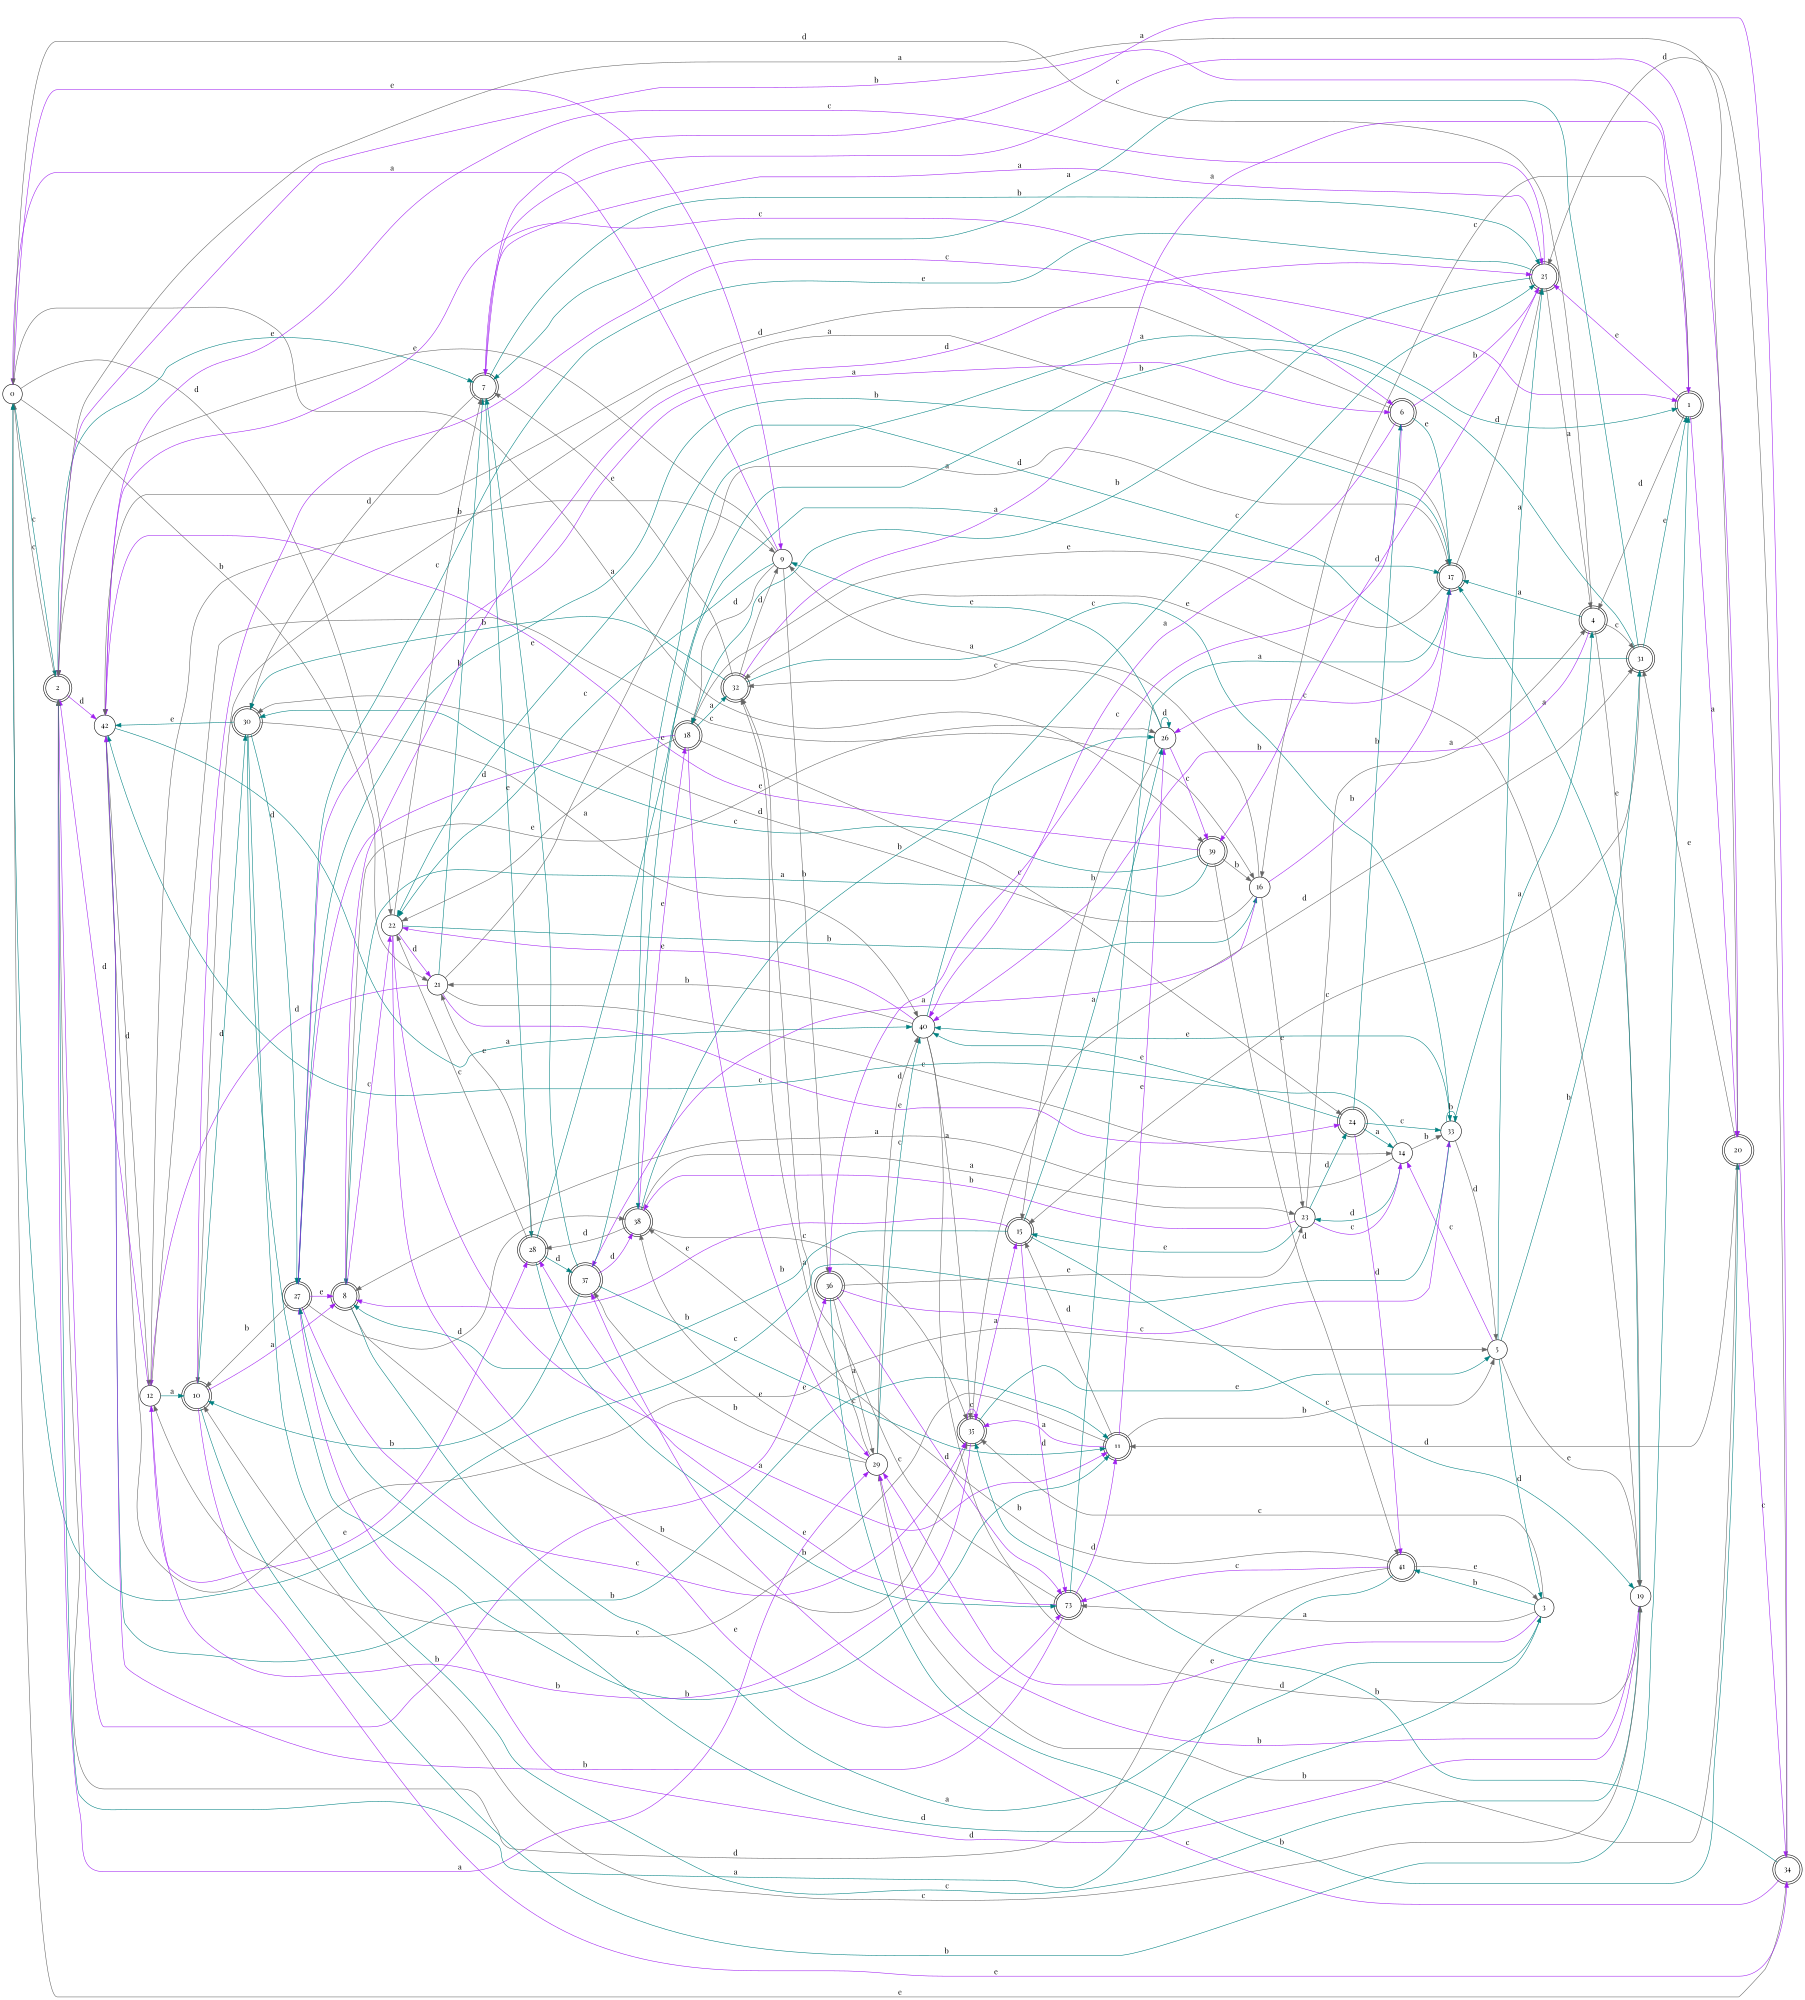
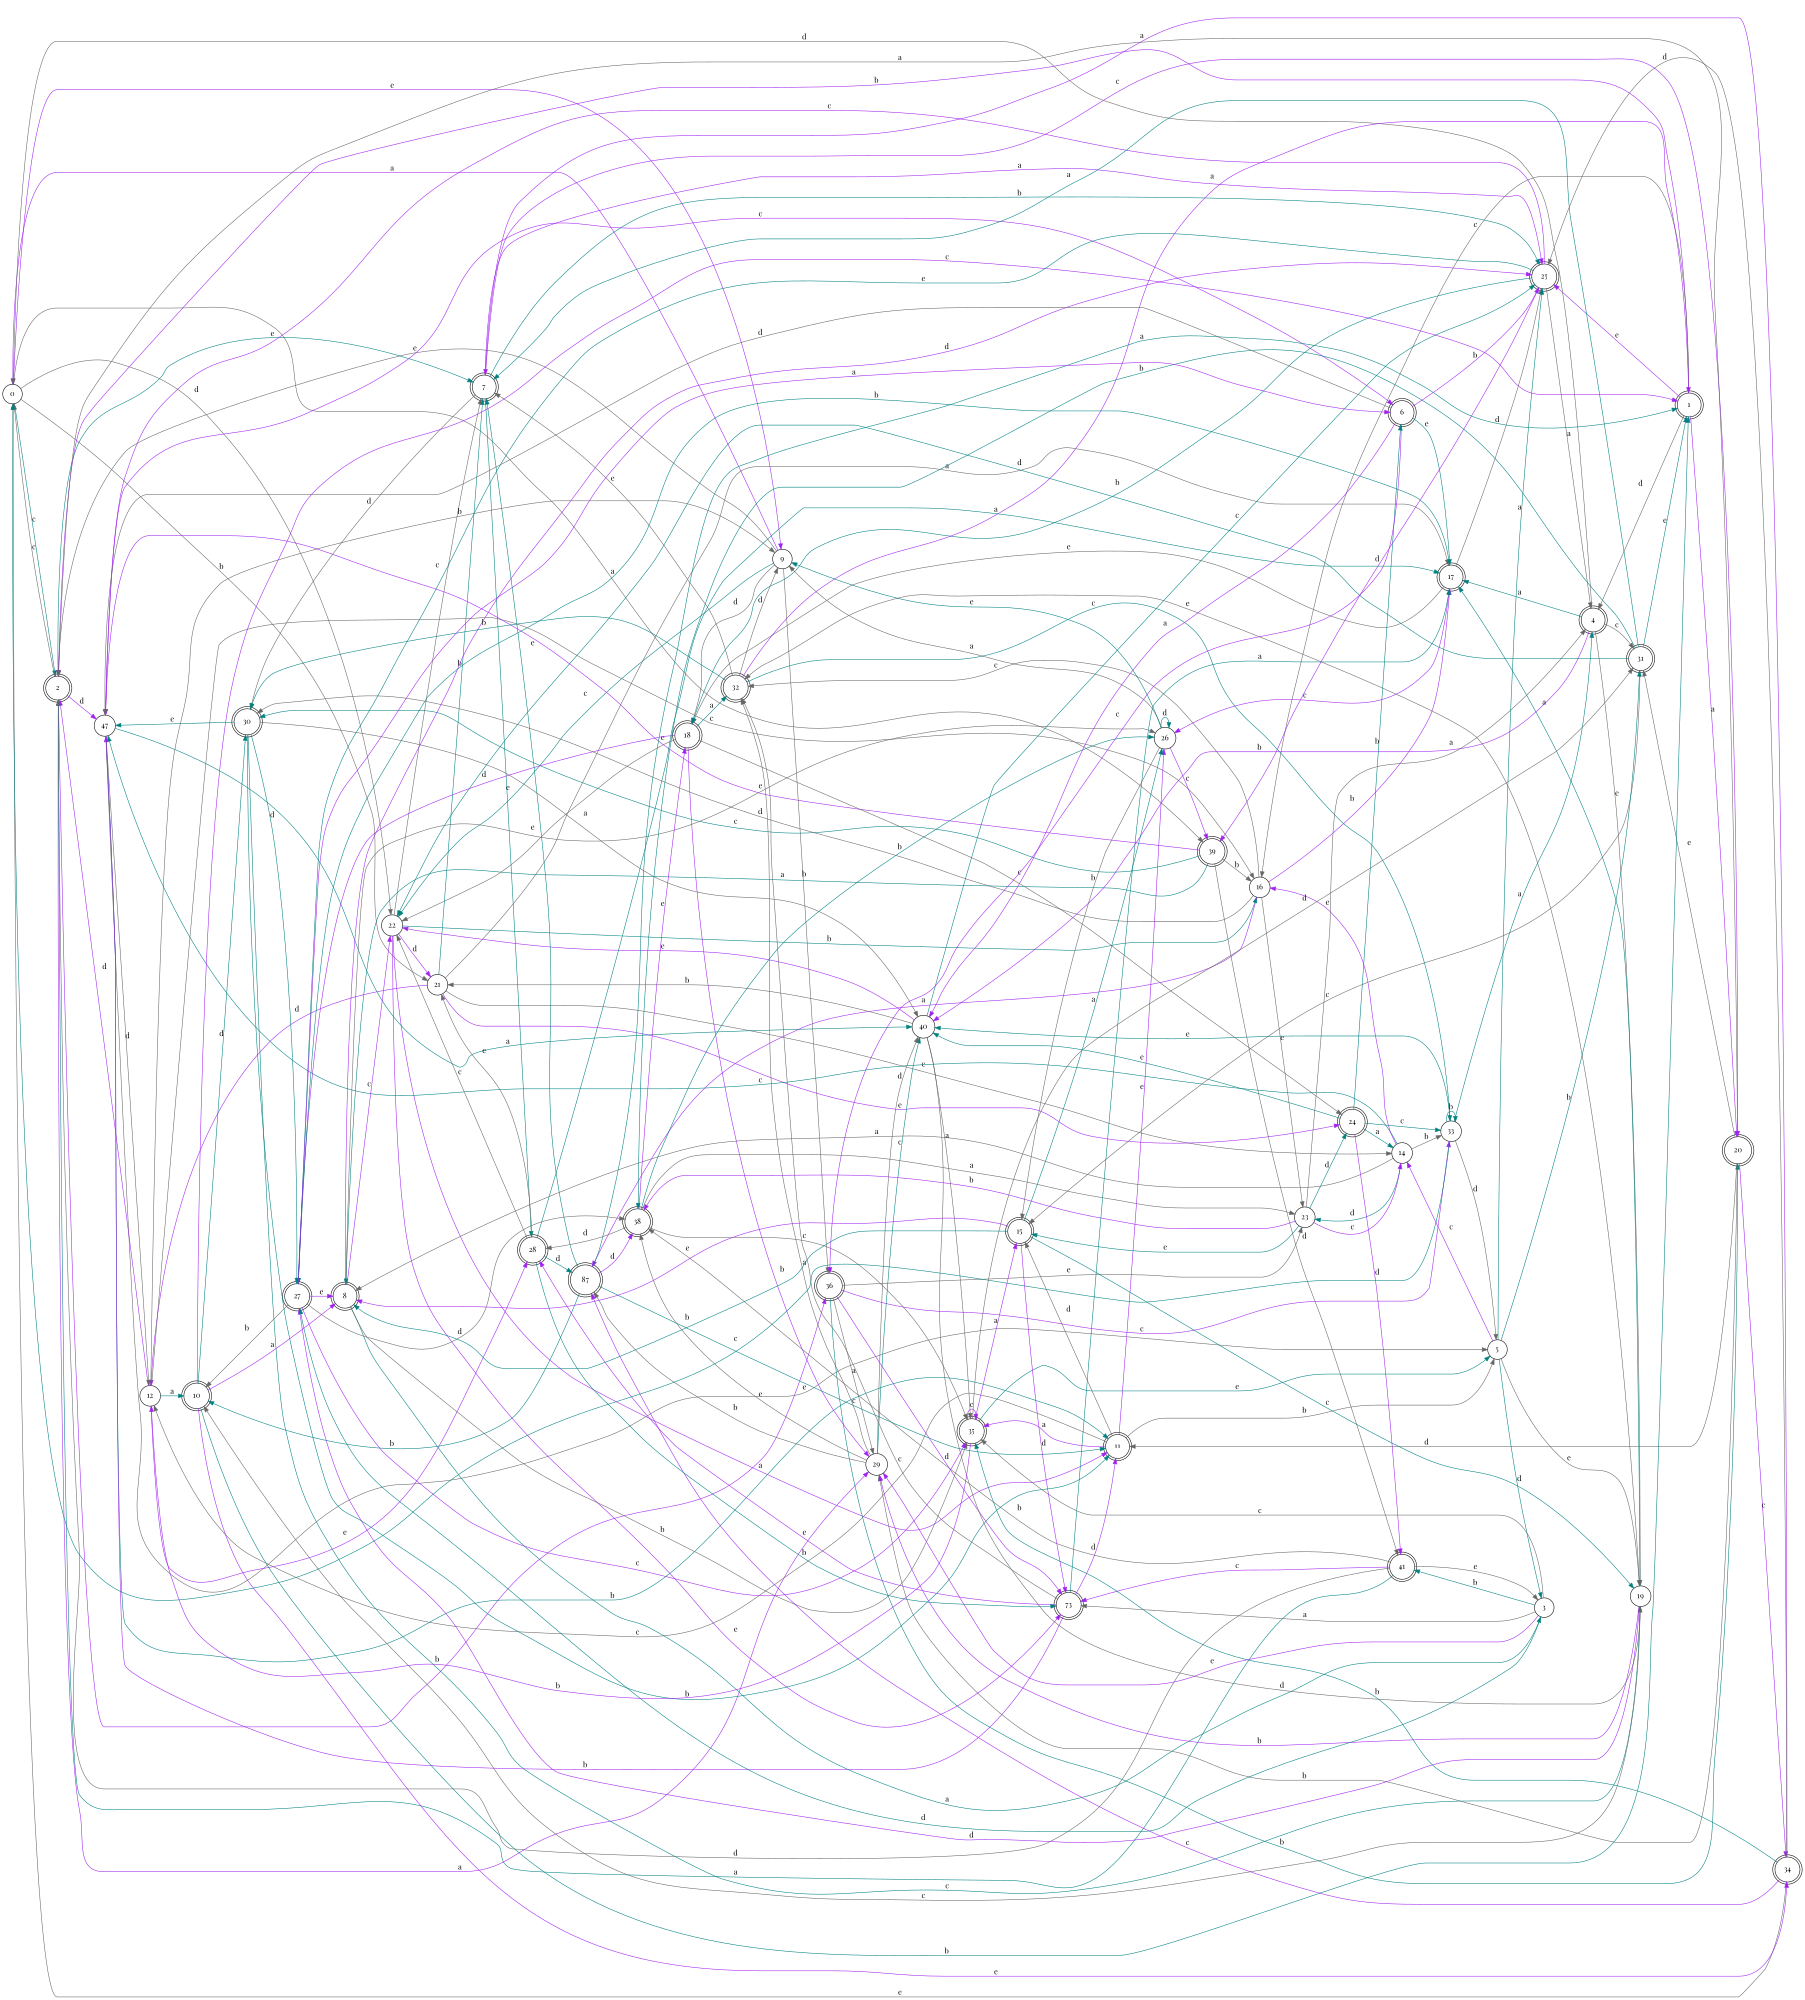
  digraph {
    fontname="Playfair Display"
    rankdir=LR
    node [color=black fillcolor=white fontname="Playfair Display" shape=doublecircle style="rounded,filled"]
    edge [color=gray40 fontname="Playfair Display"]
    n1 [label=0 shape=circle style=filled]
    n2 [label=2]
    n3 [label=9 shape=circle style=filled]
    n4 [label=21 shape=circle style=filled]
    n5 [label=22 shape=circle style=filled]
    n6 [label=39]
    n7 [label=7]
    n8 [label=29 shape=circle style=filled]
    n9 [label=36]
-   n10 [label=42 shape=circle style=filled]
+   n10 [label=47 shape=circle style=filled]
    n11 [label=18]
    n12 [label=17]
    n13 [label=14 shape=circle style=filled]
    n14 [label=12 shape=circle style=filled]
    n15 [label=24]
    n16 [label=16 shape=circle style=filled]
    n17 [label=73]
    n18 [label=11]
    n19 [label=41]
    n20 [label=30]
    n21 [label=8]
    n22 [label=1]
    n23 [label=4]
    n24 [label=20]
    n25 [label=25]
    n26 [label=19 shape=circle style=filled]
    n27 [label=31]
    n28 [label=40 shape=circle style=filled]
    n29 [label=32]
    n30 [label=23 shape=circle style=filled]
-   n31 [label=37]
+   n31 [label=87]
    n32 [label=34]
    n33 [label=27]
    n34 [label=28]
    n35 [label=38]
    n36 [label=33 shape=circle style=filled]
    n37 [label=5 shape=circle style=filled]
    n38 [label=6]
    n39 [label=3 shape=circle style=filled]
    n40 [label=35]
    n41 [label=10]
    n42 [label=15]
    n43 [label=26 shape=circle style=filled]
    n1 -> n2 [color=teal label=c]
    n1 -> n3 [color=purple label=e]
    n1 -> n4 [label=b]
    n1 -> n5 [label=d]
    n1 -> n6 [label=a]
    n2 -> n1 [label=c]
    n2 -> n7 [color=teal label=e]
    n2 -> n8 [color=purple label=a]
    n2 -> n9 [color=purple label=b]
    n2 -> n10 [color=purple label=d]
    n3 -> n1 [color=purple label=a]
    n3 -> n2 [label=e]
    n3 -> n5 [color=teal label=c]
    n3 -> n9 [label=b]
    n3 -> n11 [label=d]
    n4 -> n7 [color=teal label=b]
    n4 -> n12 [label=a]
    n4 -> n13 [label=c]
    n4 -> n14 [color=purple label=d]
    n4 -> n15 [color=purple label=e]
    n5 -> n4 [color=purple label=d]
    n5 -> n7 [label=c]
    n5 -> n16 [color=teal label=b]
    n5 -> n17 [color=purple label=e]
    n5 -> n18 [color=purple label=a]
    n6 -> n10 [color=purple label=e]
    n6 -> n16 [label=b]
    n6 -> n19 [label=d]
    n6 -> n20 [color=teal label=c]
    n6 -> n21 [color=teal label=a]
    n7 -> n20 [label=d]
    n7 -> n24 [color=purple label=c]
    n7 -> n25 [color=purple label=a]
    n7 -> n25 [color=teal label=b]
    n7 -> n34 [color=teal label=e]
    n8 -> n28 [color=teal label=c]
    n8 -> n28 [label=d]
    n8 -> n29 [label=a]
    n8 -> n31 [label=b]
    n8 -> n35 [label=e]
    n9 -> n8 [label=a]
    n9 -> n17 [color=purple label=d]
    n9 -> n24 [color=teal label=b]
    n9 -> n30 [label=e]
    n9 -> n36 [color=purple label=c]
    n10 -> n14 [label=d]
    n10 -> n18 [color=teal label=b]
    n10 -> n28 [color=teal label=a]
    n10 -> n37 [label=e]
    n10 -> n38 [color=purple label=c]
    n11 -> n5 [label=e]
    n11 -> n8 [color=purple label=b]
    n11 -> n15 [label=c]
    n11 -> n29 [color=teal label=a]
    n11 -> n33 [color=purple label=d]
    n12 -> n11 [label=e]
    n12 -> n25 [label=d]
    n12 -> n33 [color=teal label=b]
-   n12 -> n41 [label=a]
    n12 -> n43 [color=purple label=c]
    n13 -> n10 [color=teal label=c]
+   n13 -> n16 [color=purple label=e]
    n13 -> n21 [label=a]
    n13 -> n30 [color=teal label=d]
    n13 -> n36 [label=b]
    n14 -> n2 [color=purple label=d]
    n14 -> n3 [label=b]
    n14 -> n16 [label=c]
    n14 -> n34 [color=purple label=e]
    n14 -> n41 [color=teal label=a]
    n15 -> n13 [color=teal label=a]
    n15 -> n19 [color=purple label=d]
    n15 -> n28 [color=teal label=e]
    n15 -> n36 [color=teal label=c]
    n15 -> n38 [color=teal label=b]
    n16 -> n12 [color=purple label=b]
    n16 -> n20 [label=d]
    n16 -> n29 [label=c]
    n16 -> n30 [label=e]
    n16 -> n31 [color=purple label=a]
    n17 -> n10 [color=purple label=b]
    n17 -> n12 [color=teal label=a]
    n17 -> n18 [color=purple label=d]
    n17 -> n29 [label=c]
    n17 -> n34 [color=purple label=e]
    n18 -> n14 [label=c]
    n18 -> n37 [label=b]
    n18 -> n40 [color=purple label=a]
    n18 -> n42 [label=d]
    n18 -> n43 [color=purple label=e]
    n19 -> n2 [color=teal label=a]
    n19 -> n2 [label=d]
    n19 -> n17 [color=purple label=c]
    n19 -> n35 [label=b]
    n19 -> n39 [label=e]
    n20 -> n10 [color=teal label=e]
    n20 -> n18 [color=teal label=b]
    n20 -> n26 [color=teal label=c]
    n20 -> n28 [label=a]
    n20 -> n33 [color=teal label=d]
    n21 -> n5 [color=purple label=c]
    n21 -> n25 [color=purple label=d]
    n21 -> n39 [color=teal label=a]
    n21 -> n40 [label=b]
    n21 -> n43 [label=e]
    n22 -> n2 [color=purple label=b]
    n22 -> n16 [label=c]
    n22 -> n23 [label=d]
    n22 -> n24 [color=purple label=a]
    n22 -> n25 [color=purple label=e]
    n23 -> n1 [label=d]
    n23 -> n12 [color=teal label=a]
    n23 -> n26 [label=e]
    n23 -> n27 [label=c]
    n23 -> n28 [color=purple label=b]
    n24 -> n2 [label=a]
    n24 -> n8 [label=b]
    n24 -> n18 [label=d]
    n24 -> n27 [label=e]
    n24 -> n32 [color=purple label=c]
    n25 -> n6 [color=purple label=d]
    n25 -> n10 [color=purple label=c]
    n25 -> n11 [color=teal label=b]
    n25 -> n23 [label=a]
    n25 -> n33 [color=teal label=e]
    n26 -> n8 [color=purple label=b]
    n26 -> n12 [color=teal label=a]
    n26 -> n29 [label=e]
    n26 -> n33 [color=purple label=d]
    n26 -> n41 [label=c]
    n27 -> n5 [color=teal label=d]
    n27 -> n7 [color=teal label=a]
    n27 -> n22 [color=teal label=e]
    n27 -> n35 [color=teal label=b]
    n27 -> n42 [label=c]
    n28 -> n4 [label=b]
    n28 -> n5 [color=purple label=e]
    n28 -> n25 [color=teal label=c]
    n28 -> n26 [label=d]
    n28 -> n40 [label=a]
    n29 -> n3 [label=d]
    n29 -> n7 [label=e]
    n29 -> n20 [color=teal label=b]
    n29 -> n22 [color=purple label=a]
    n29 -> n36 [color=teal label=c]
    n30 -> n13 [color=purple label=c]
    n30 -> n15 [color=teal label=d]
    n30 -> n23 [label=a]
    n30 -> n35 [color=purple label=b]
    n30 -> n42 [color=teal label=e]
    n31 -> n7 [color=teal label=e]
    n31 -> n18 [color=teal label=c]
    n31 -> n22 [color=teal label=a]
    n31 -> n35 [color=purple label=d]
    n31 -> n41 [color=teal label=b]
    n32 -> n1 [label=e]
    n32 -> n7 [color=purple label=a]
    n32 -> n25 [label=d]
    n32 -> n31 [color=purple label=c]
    n32 -> n40 [color=teal label=b]
    n33 -> n21 [color=purple label=e]
    n33 -> n35 [label=d]
    n33 -> n38 [color=purple label=a]
    n33 -> n40 [color=purple label=c]
    n33 -> n41 [label=b]
    n34 -> n4 [label=e]
    n34 -> n5 [label=c]
    n34 -> n12 [color=teal label=a]
    n34 -> n17 [color=teal label=b]
    n34 -> n31 [color=teal label=d]
    n35 -> n11 [color=purple label=e]
    n35 -> n30 [label=a]
    n35 -> n34 [label=d]
    n35 -> n40 [label=c]
    n35 -> n43 [color=teal label=b]
    n36 -> n1 [color=teal label=c]
    n36 -> n23 [color=teal label=a]
    n36 -> n28 [color=teal label=e]
    n36 -> n36 [color=teal label=b]
    n36 -> n37 [label=d]
    n37 -> n13 [color=purple label=c]
    n37 -> n25 [color=teal label=a]
    n37 -> n26 [label=e]
    n37 -> n27 [color=teal label=b]
    n37 -> n39 [color=teal label=d]
    n38 -> n9 [color=purple label=c]
    n38 -> n10 [label=d]
    n38 -> n12 [color=teal label=e]
    n38 -> n25 [color=purple label=b]
    n38 -> n28 [color=purple label=a]
    n39 -> n8 [color=purple label=e]
    n39 -> n17 [label=a]
    n39 -> n19 [color=teal label=b]
    n39 -> n33 [color=teal label=d]
    n39 -> n40 [label=c]
    n40 -> n14 [color=purple label=b]
    n40 -> n27 [label=d]
    n40 -> n37 [color=teal label=e]
    n40 -> n40 [color=purple label=c]
    n40 -> n42 [color=purple label=a]
    n41 -> n20 [color=teal label=d]
    n41 -> n21 [color=purple label=a]
    n41 -> n22 [color=teal label=b]
    n41 -> n22 [color=purple label=c]
    n41 -> n32 [color=purple label=e]
    n42 -> n17 [color=purple label=d]
    n42 -> n21 [color=teal label=b]
    n42 -> n21 [color=purple label=e]
    n42 -> n26 [color=teal label=c]
    n42 -> n43 [color=teal label=a]
    n43 -> n3 [label=a]
    n43 -> n3 [color=teal label=e]
    n43 -> n6 [color=purple label=c]
    n43 -> n42 [label=b]
    n43 -> n43 [color=teal label=d]
  }
